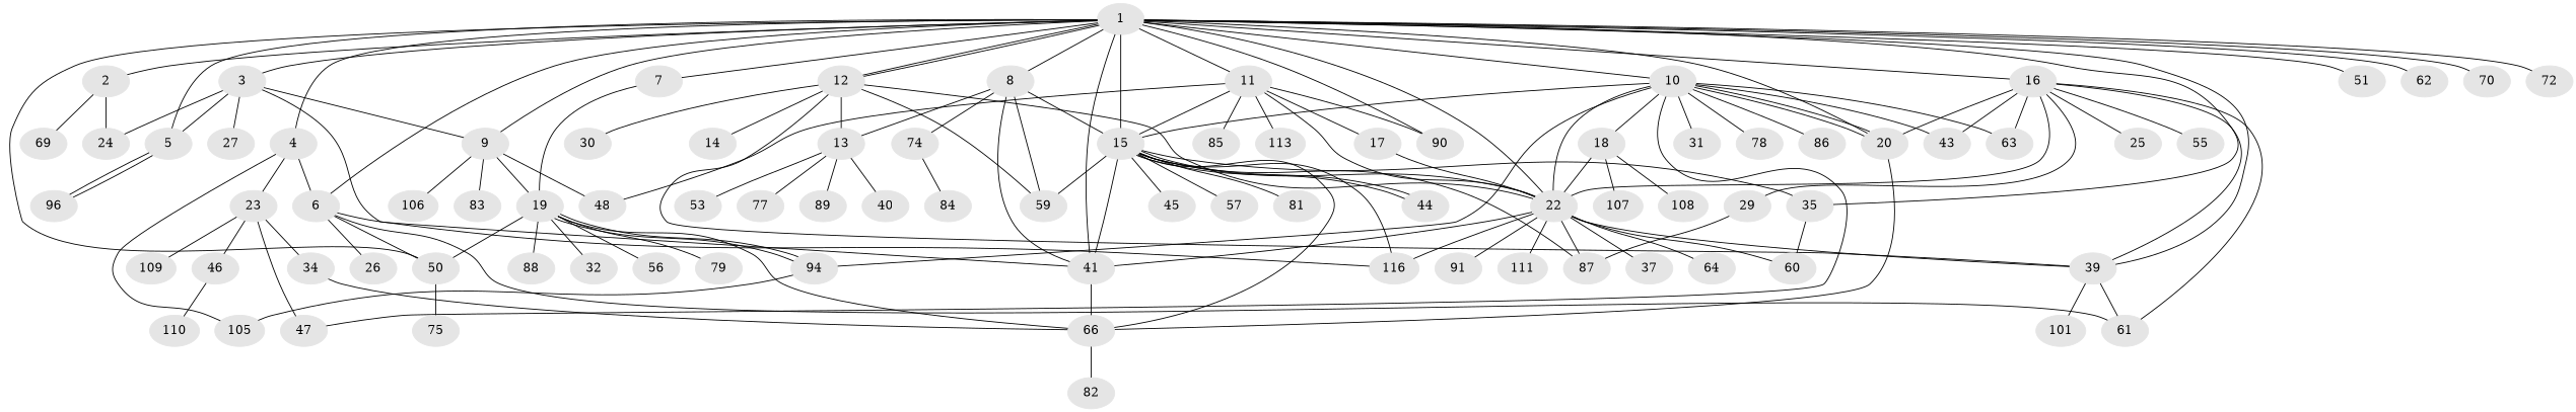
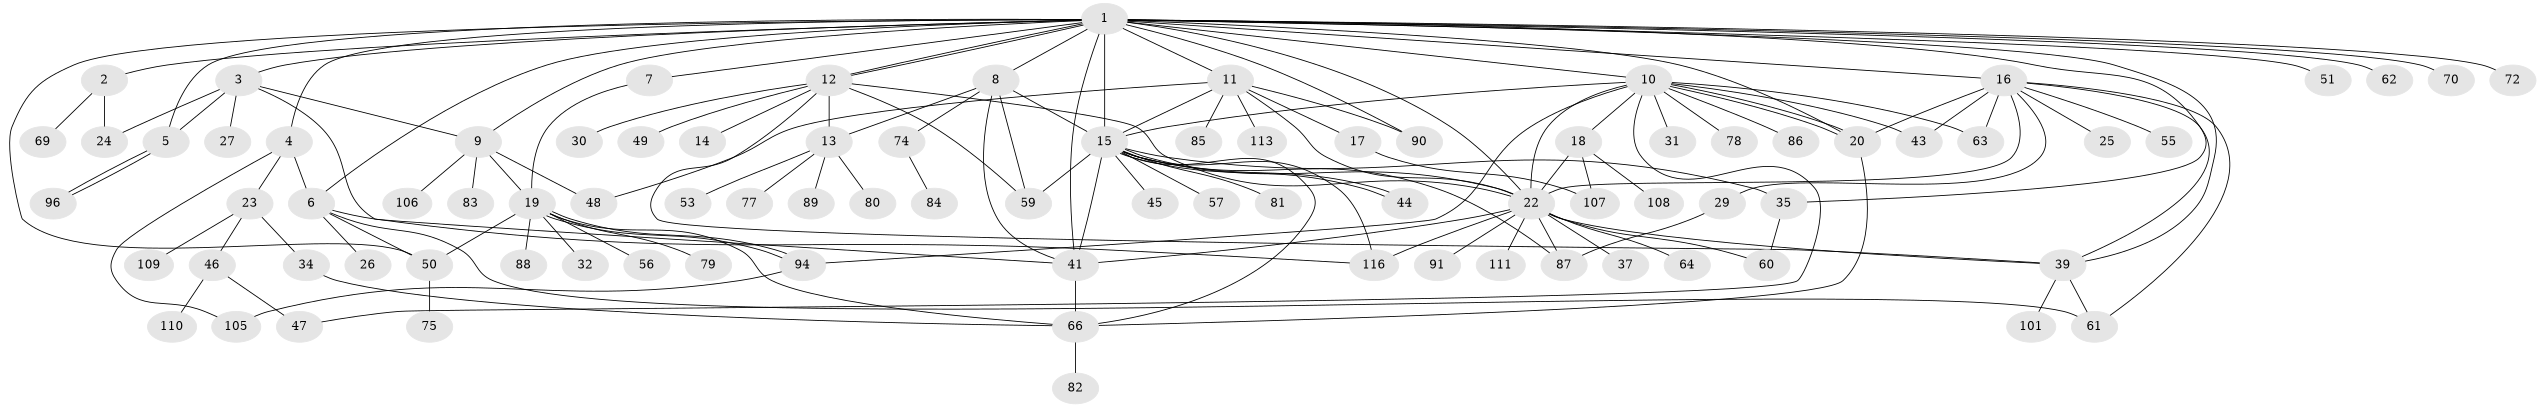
  graph {
    node [color=gray90 style=filled]
    1 [super="+42"]
    2
    3 [super="+100"]
    4
    5
    6 [super="+71"]
    7
    8 [super="+21"]
    9 [super="+97"]
    10 [super="+104"]
    11 [super="+36"]
    12 [super="+95"]
    15 [super="+32"]
    16 [super="+103"]
    20 [super="+112"]
    22 [super="+65"]
    35
    39 [super="+98"]
    41 [super="+93"]
    50 [super="+102"]
    51
    62
    70
    72
    90
    24
    69
    27
    23 [super="+38"]
    105
    96
    26
    61 [super="+68"]
    116
    19 [super="+58"]
    13 [super="+33"]
    59
    74
    48
    83
    106
    18 [super="+67"]
    31
    43
    47 [super="+54"]
    63
    78 [super="+88"]
    86
    94
    17
    85
    113
    14
    30
+   49
    44
    45
    57
    66 [super="+76"]
    81 [super="+115"]
    87 [super="+99"]
    25
    29
    55
    37
    60 [super="+73"]
    64
    91
    111
    101
    75 [super="+92"]
    34 [super="+80"]
    46
    109 [super="+114"]
    n75 [label=88]
    n76 [label=32]
    56
    79
-   40
+   40 [label=80]
    53
    77
    89
    84
    107
    108
    82
    110
    1 -- 2
    1 -- 3
    1 -- 4
    1 -- 5
    1 -- 6 [weight=2]
    1 -- 7
    1 -- 8
    1 -- 9
    1 -- 10
    1 -- 11
    1 -- 12
    1 -- 12
    1 -- 15
    1 -- 16 [weight=2]
    1 -- 20
    1 -- 22
    1 -- 35
    1 -- 39
    1 -- 41
    1 -- 50
    1 -- 51
    1 -- 62
    1 -- 70
    1 -- 72
    1 -- 90
    2 -- 24
    2 -- 69
    3 -- 5
    3 -- 9
    3 -- 41
    3 -- 24
    3 -- 27
    4 -- 6
    4 -- 23
    4 -- 105
    5 -- 96
    5 -- 96
    6 -- 50
    6 -- 26
    6 -- 61
    6 -- 116
    7 -- 19
    8 -- 15
    8 -- 41
    8 -- 13
    8 -- 59
    8 -- 74
    9 -- 19
    9 -- 48
    9 -- 83
    9 -- 106
    10 -- 15
    10 -- 20
    10 -- 20
    10 -- 22 [weight=2]
    10 -- 18
    10 -- 31
    10 -- 43
    10 -- 47
    10 -- 63
    10 -- 78
    10 -- 86
    10 -- 94
    11 -- 15
    11 -- 22
    11 -- 90
    11 -- 48
    11 -- 17
    11 -- 85
    11 -- 113
    12 -- 22
    12 -- 39
    12 -- 13
    12 -- 59
    12 -- 14
    12 -- 30
+   12 -- 49
    15 -- 22
    15 -- 35
    15 -- 41
    15 -- 116
    15 -- 59
    15 -- 44
    15 -- 44
    15 -- 45
    15 -- 57
    15 -- 66
    15 -- 81
    15 -- 87
    16 -- 20
    16 -- 22
    16 -- 39
    16 -- 61
    16 -- 43
    16 -- 63 [weight=2]
    16 -- 25
    16 -- 29
    16 -- 55
    20 -- 66
    22 -- 39
    22 -- 41
    22 -- 116
    22 -- 87
    22 -- 37
    22 -- 60
    22 -- 64
    22 -- 91
    22 -- 111
    35 -- 60
    39 -- 61
    39 -- 101
    41 -- 66
    50 -- 75
    23 -- 34
    23 -- 46
    23 -- 109
    19 -- 50
    19 -- 94
    19 -- 94
    19 -- 66
    19 -- n75
    19 -- n76
    19 -- 56
    19 -- 79
    13 -- 40
    13 -- 53
    13 -- 77
    13 -- 89
    74 -- 84
    18 -- 22
    18 -- 107
    18 -- 108
    94 -- 105
-   17 -- 22
+   17 -- 107
    66 -- 82
    29 -- 87
    34 -- 66
-   23 -- 47
+   46 -- 47
    46 -- 110
  }
